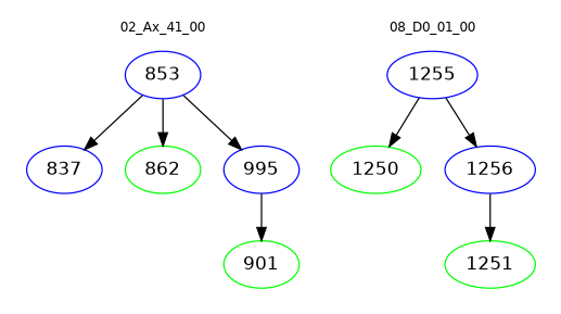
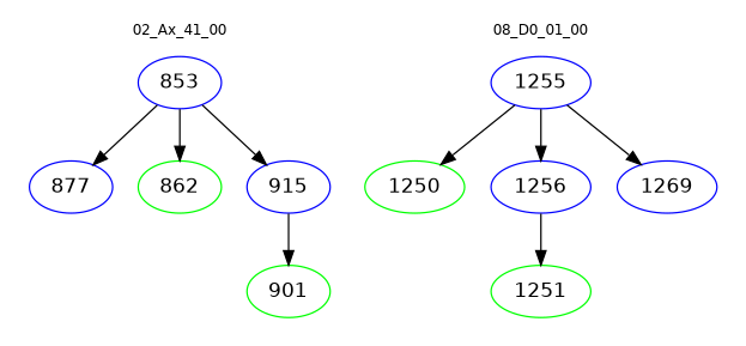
  digraph {
    fontname="DejaVu Sans"
    node [color=blue fontname="DejaVu Sans"]
    edge [color=black fontname="DejaVu Sans"]
    n1 [label=853]
-   n2 [label=837]
+   n2 [label=877]
    n3 [color=green label=862]
-   n4 [label=995]
+   n4 [label=915]
    n5 [color=green label=901]
    n6 [label=1255]
    n7 [color=green label=1250]
    n8 [label=1256]
+   n9 [label=1269]
    n10 [color=green label=1251]
    subgraph cluster_1 {
      color=white
      fontsize=10
      label="02_Ax_41_00"
      n1
      n2
      n3
      n4
      n5
    }
    subgraph cluster_2 {
      color=white
      fontsize=10
      label="08_D0_01_00"
      n6
      n7
      n8
+     n9
      n10
    }
    n1 -> n2
    n1 -> n3
    n1 -> n4
    n4 -> n5
    n6 -> n7
    n6 -> n8
+   n6 -> n9
    n8 -> n10
  }
